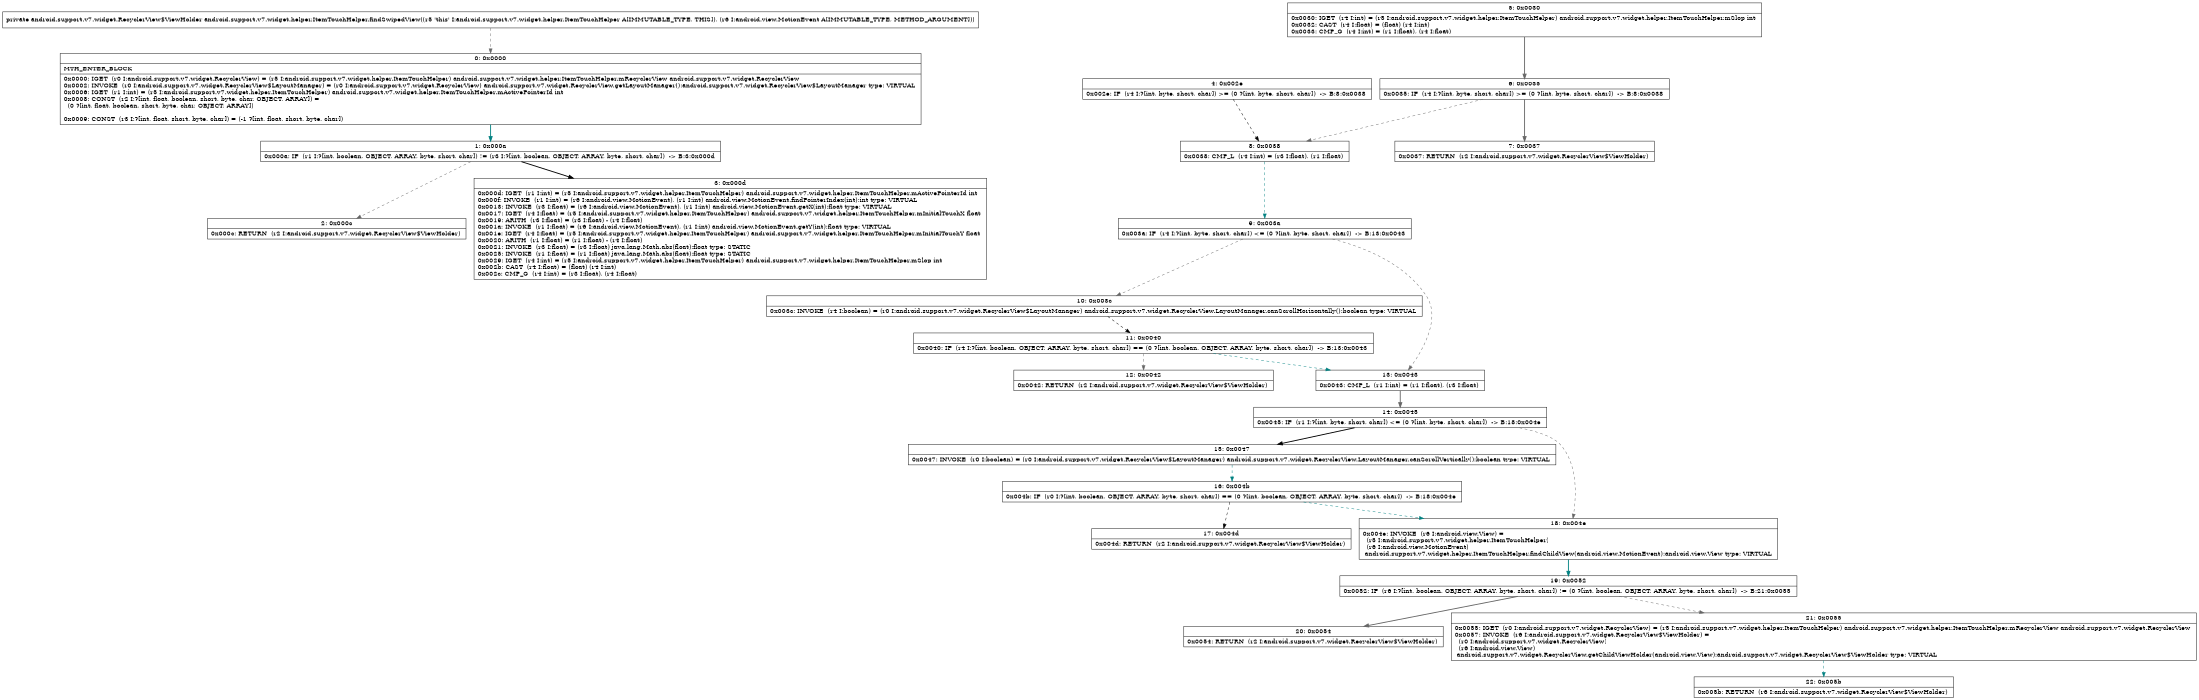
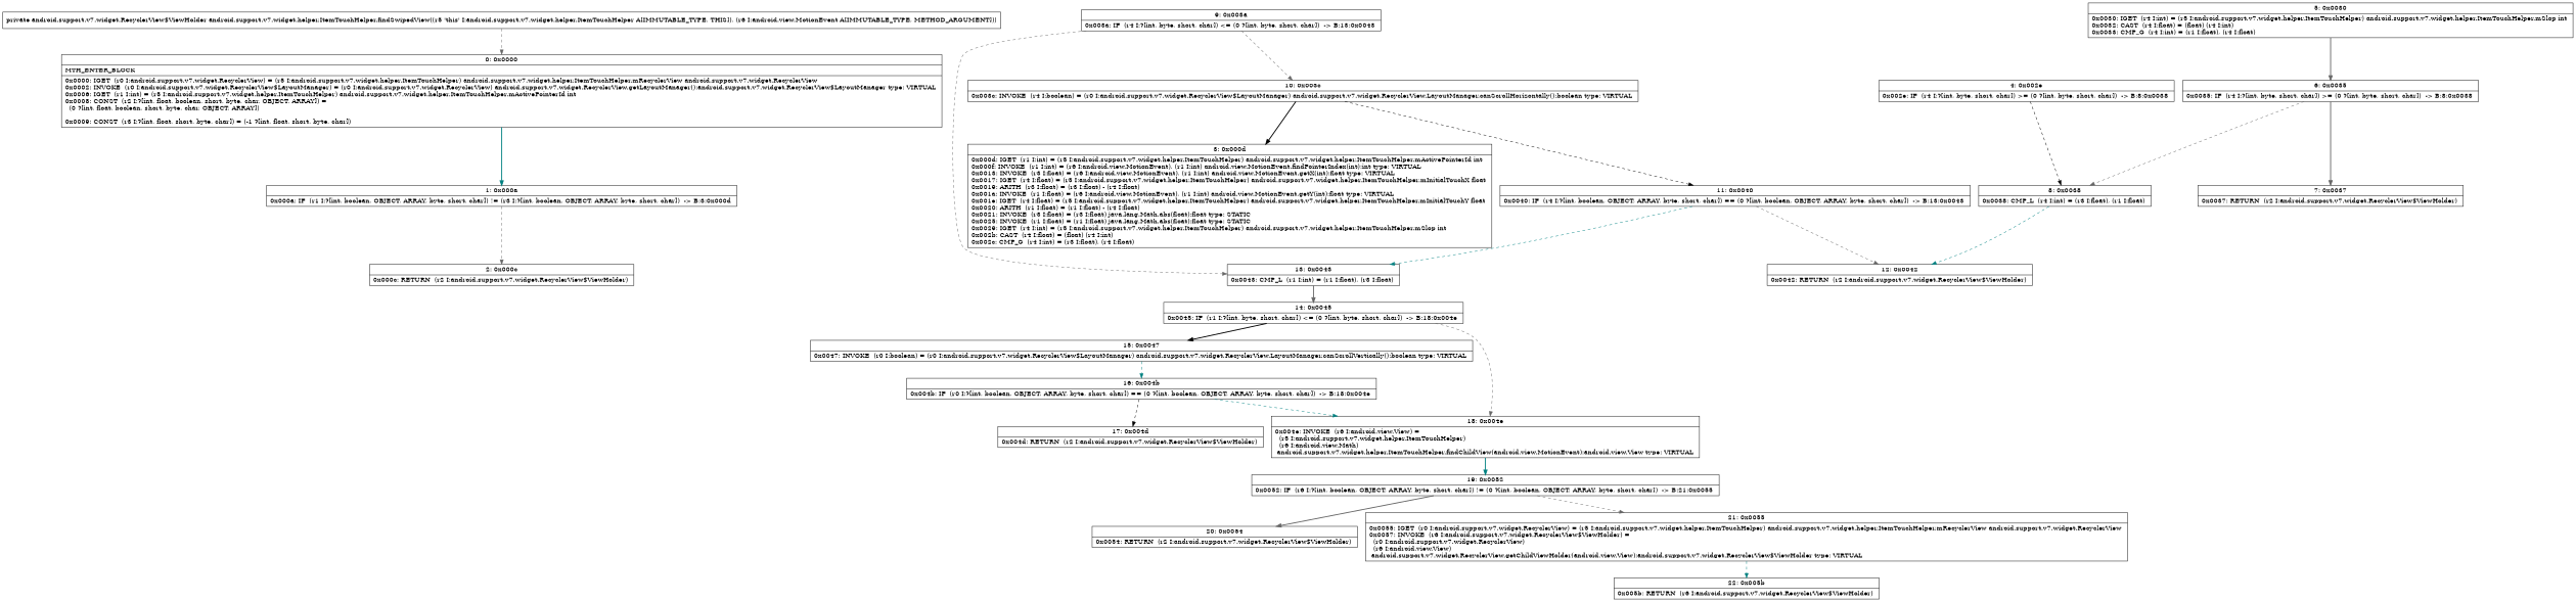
  digraph {
    node [shape=record]
    edge [color=gray40 style=dashed]
    n1 [label="{0\:\ 0x0000|MTH_ENTER_BLOCK\l|0x0000: IGET  (r0 I:android.support.v7.widget.RecyclerView) = (r5 I:android.support.v7.widget.helper.ItemTouchHelper) android.support.v7.widget.helper.ItemTouchHelper.mRecyclerView android.support.v7.widget.RecyclerView \l0x0002: INVOKE  (r0 I:android.support.v7.widget.RecyclerView$LayoutManager) = (r0 I:android.support.v7.widget.RecyclerView) android.support.v7.widget.RecyclerView.getLayoutManager():android.support.v7.widget.RecyclerView$LayoutManager type: VIRTUAL \l0x0006: IGET  (r1 I:int) = (r5 I:android.support.v7.widget.helper.ItemTouchHelper) android.support.v7.widget.helper.ItemTouchHelper.mActivePointerId int \l0x0008: CONST  (r2 I:?[int, float, boolean, short, byte, char, OBJECT, ARRAY]) = \l  (0 ?[int, float, boolean, short, byte, char, OBJECT, ARRAY])\l \l0x0009: CONST  (r3 I:?[int, float, short, byte, char]) = (\-1 ?[int, float, short, byte, char]) \l}"]
    n2 [label="{1\:\ 0x000a|0x000a: IF  (r1 I:?[int, boolean, OBJECT, ARRAY, byte, short, char]) != (r3 I:?[int, boolean, OBJECT, ARRAY, byte, short, char])  \-\> B:3:0x000d \l}"]
    n3 [label="{2\:\ 0x000c|0x000c: RETURN  (r2 I:android.support.v7.widget.RecyclerView$ViewHolder) \l}"]
    n4 [label="{3\:\ 0x000d|0x000d: IGET  (r1 I:int) = (r5 I:android.support.v7.widget.helper.ItemTouchHelper) android.support.v7.widget.helper.ItemTouchHelper.mActivePointerId int \l0x000f: INVOKE  (r1 I:int) = (r6 I:android.view.MotionEvent), (r1 I:int) android.view.MotionEvent.findPointerIndex(int):int type: VIRTUAL \l0x0013: INVOKE  (r3 I:float) = (r6 I:android.view.MotionEvent), (r1 I:int) android.view.MotionEvent.getX(int):float type: VIRTUAL \l0x0017: IGET  (r4 I:float) = (r5 I:android.support.v7.widget.helper.ItemTouchHelper) android.support.v7.widget.helper.ItemTouchHelper.mInitialTouchX float \l0x0019: ARITH  (r3 I:float) = (r3 I:float) \- (r4 I:float) \l0x001a: INVOKE  (r1 I:float) = (r6 I:android.view.MotionEvent), (r1 I:int) android.view.MotionEvent.getY(int):float type: VIRTUAL \l0x001e: IGET  (r4 I:float) = (r5 I:android.support.v7.widget.helper.ItemTouchHelper) android.support.v7.widget.helper.ItemTouchHelper.mInitialTouchY float \l0x0020: ARITH  (r1 I:float) = (r1 I:float) \- (r4 I:float) \l0x0021: INVOKE  (r3 I:float) = (r3 I:float) java.lang.Math.abs(float):float type: STATIC \l0x0025: INVOKE  (r1 I:float) = (r1 I:float) java.lang.Math.abs(float):float type: STATIC \l0x0029: IGET  (r4 I:int) = (r5 I:android.support.v7.widget.helper.ItemTouchHelper) android.support.v7.widget.helper.ItemTouchHelper.mSlop int \l0x002b: CAST  (r4 I:float) = (float) (r4 I:int) \l0x002c: CMP_G  (r4 I:int) = (r3 I:float), (r4 I:float) \l}"]
    n5 [label="{4\:\ 0x002e|0x002e: IF  (r4 I:?[int, byte, short, char]) \>= (0 ?[int, byte, short, char])  \-\> B:8:0x0038 \l}"]
    n6 [label="{8\:\ 0x0038|0x0038: CMP_L  (r4 I:int) = (r3 I:float), (r1 I:float) \l}"]
    n7 [label="{5\:\ 0x0030|0x0030: IGET  (r4 I:int) = (r5 I:android.support.v7.widget.helper.ItemTouchHelper) android.support.v7.widget.helper.ItemTouchHelper.mSlop int \l0x0032: CAST  (r4 I:float) = (float) (r4 I:int) \l0x0033: CMP_G  (r4 I:int) = (r1 I:float), (r4 I:float) \l}"]
    n8 [label="{6\:\ 0x0035|0x0035: IF  (r4 I:?[int, byte, short, char]) \>= (0 ?[int, byte, short, char])  \-\> B:8:0x0038 \l}"]
    n9 [label="{9\:\ 0x003a|0x003a: IF  (r4 I:?[int, byte, short, char]) \<= (0 ?[int, byte, short, char])  \-\> B:13:0x0043 \l}"]
    n10 [label="{7\:\ 0x0037|0x0037: RETURN  (r2 I:android.support.v7.widget.RecyclerView$ViewHolder) \l}"]
    n11 [label="{10\:\ 0x003c|0x003c: INVOKE  (r4 I:boolean) = (r0 I:android.support.v7.widget.RecyclerView$LayoutManager) android.support.v7.widget.RecyclerView.LayoutManager.canScrollHorizontally():boolean type: VIRTUAL \l}"]
    n12 [label="{13\:\ 0x0043|0x0043: CMP_L  (r1 I:int) = (r1 I:float), (r3 I:float) \l}"]
    n13 [label="{11\:\ 0x0040|0x0040: IF  (r4 I:?[int, boolean, OBJECT, ARRAY, byte, short, char]) == (0 ?[int, boolean, OBJECT, ARRAY, byte, short, char])  \-\> B:13:0x0043 \l}"]
    n14 [label="{14\:\ 0x0045|0x0045: IF  (r1 I:?[int, byte, short, char]) \<= (0 ?[int, byte, short, char])  \-\> B:18:0x004e \l}"]
    n15 [label="{12\:\ 0x0042|0x0042: RETURN  (r2 I:android.support.v7.widget.RecyclerView$ViewHolder) \l}"]
    n16 [label="{15\:\ 0x0047|0x0047: INVOKE  (r0 I:boolean) = (r0 I:android.support.v7.widget.RecyclerView$LayoutManager) android.support.v7.widget.RecyclerView.LayoutManager.canScrollVertically():boolean type: VIRTUAL \l}"]
-   n17 [label="{18\:\ 0x004e|0x004e: INVOKE  (r6 I:android.view.View) = \l  (r5 I:android.support.v7.widget.helper.ItemTouchHelper)\l  (r6 I:android.view.MotionEvent)\l android.support.v7.widget.helper.ItemTouchHelper.findChildView(android.view.MotionEvent):android.view.View type: VIRTUAL \l}"]
+   n17 [label="{18\:\ 0x004e|0x004e: INVOKE  (r6 I:android.view.View) = \l  (r5 I:android.support.v7.widget.helper.ItemTouchHelper)\l  (r6 I:android.view.Math)\l android.support.v7.widget.helper.ItemTouchHelper.findChildView(android.view.MotionEvent):android.view.View type: VIRTUAL \l}"]
    n18 [label="{16\:\ 0x004b|0x004b: IF  (r0 I:?[int, boolean, OBJECT, ARRAY, byte, short, char]) == (0 ?[int, boolean, OBJECT, ARRAY, byte, short, char])  \-\> B:18:0x004e \l}"]
    n19 [label="{19\:\ 0x0052|0x0052: IF  (r6 I:?[int, boolean, OBJECT, ARRAY, byte, short, char]) != (0 ?[int, boolean, OBJECT, ARRAY, byte, short, char])  \-\> B:21:0x0055 \l}"]
    n20 [label="{17\:\ 0x004d|0x004d: RETURN  (r2 I:android.support.v7.widget.RecyclerView$ViewHolder) \l}"]
    n21 [label="{20\:\ 0x0054|0x0054: RETURN  (r2 I:android.support.v7.widget.RecyclerView$ViewHolder) \l}"]
    n22 [label="{21\:\ 0x0055|0x0055: IGET  (r0 I:android.support.v7.widget.RecyclerView) = (r5 I:android.support.v7.widget.helper.ItemTouchHelper) android.support.v7.widget.helper.ItemTouchHelper.mRecyclerView android.support.v7.widget.RecyclerView \l0x0057: INVOKE  (r6 I:android.support.v7.widget.RecyclerView$ViewHolder) = \l  (r0 I:android.support.v7.widget.RecyclerView)\l  (r6 I:android.view.View)\l android.support.v7.widget.RecyclerView.getChildViewHolder(android.view.View):android.support.v7.widget.RecyclerView$ViewHolder type: VIRTUAL \l}"]
    n23 [label="{22\:\ 0x005b|0x005b: RETURN  (r6 I:android.support.v7.widget.RecyclerView$ViewHolder) \l}"]
    n24 [label="{private android.support.v7.widget.RecyclerView$ViewHolder android.support.v7.widget.helper.ItemTouchHelper.findSwipedView((r5 'this' I:android.support.v7.widget.helper.ItemTouchHelper A[IMMUTABLE_TYPE, THIS]), (r6 I:android.view.MotionEvent A[IMMUTABLE_TYPE, METHOD_ARGUMENT])) }"]
    n1 -> n2 [color=teal style=bold]
    n2 -> n3
-   n2 -> n4 [color=black style=bold]
+   n11 -> n4 [color=black style=bold]
    n5 -> n6 [color=black]
-   n6 -> n9 [color=teal]
+   n6 -> n15 [color=teal]
    n7 -> n8 [style=bold]
    n8 -> n6
    n8 -> n10 [style=bold]
    n9 -> n11
    n9 -> n12
    n11 -> n13 [color=black]
    n12 -> n14 [style=bold]
    n13 -> n12 [color=teal]
    n13 -> n15
    n14 -> n16 [color=black style=bold]
    n14 -> n17
    n16 -> n18 [color=teal]
    n17 -> n19 [color=teal style=bold]
    n18 -> n17 [color=teal]
    n18 -> n20 [color=black]
    n19 -> n21 [style=bold]
    n19 -> n22
    n22 -> n23 [color=teal]
    n24 -> n1
  }
